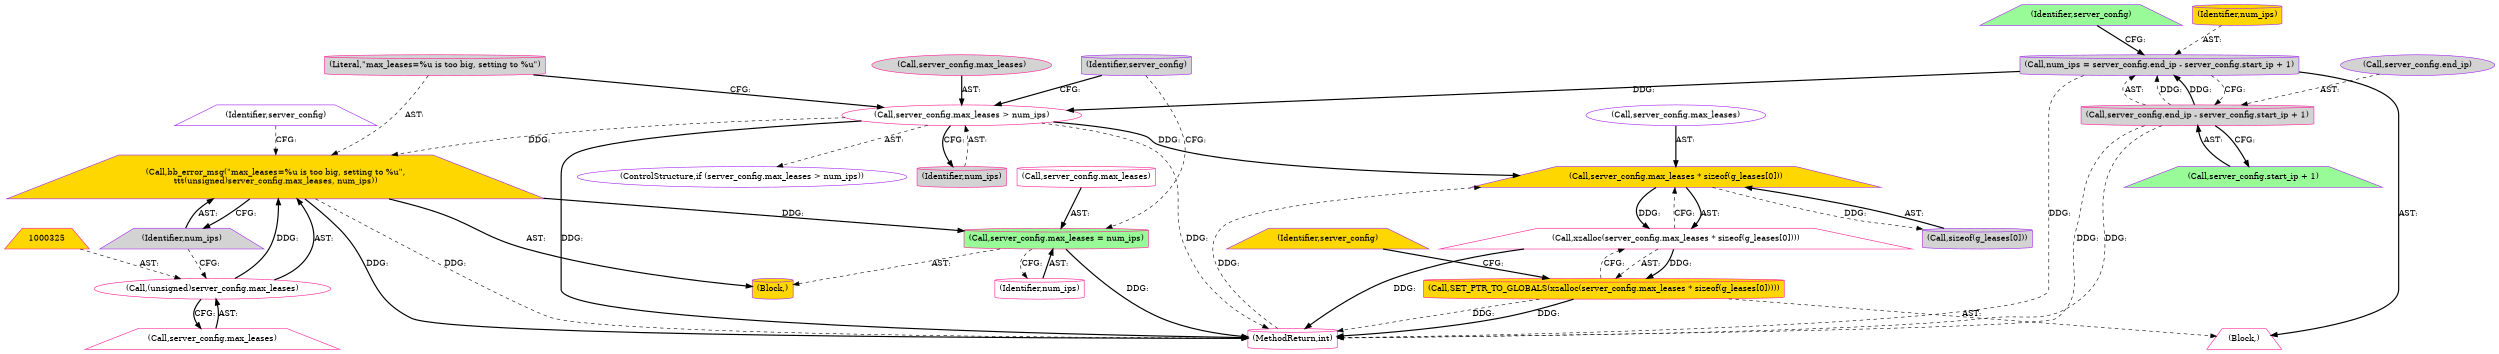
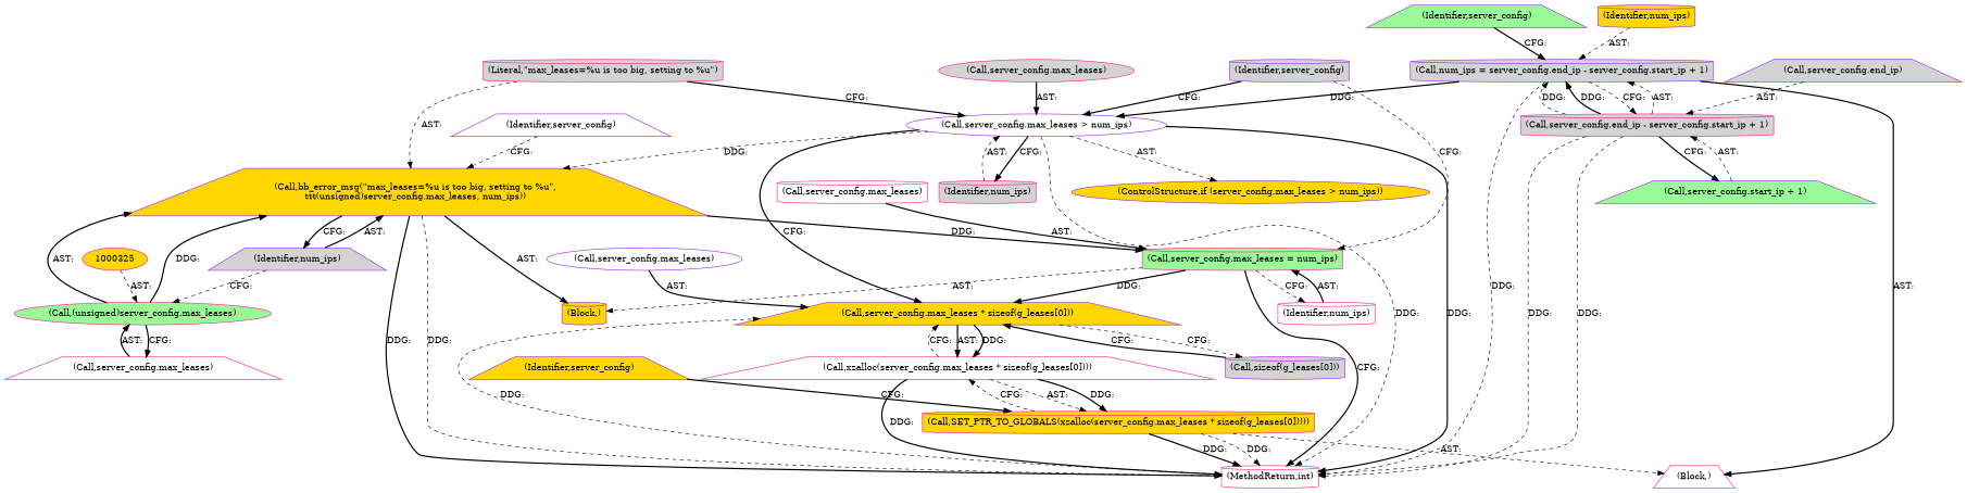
  digraph {
    node [color=purple fillcolor=white shape=cylinder style=filled]
    edge [style=bold]
    n1 [fillcolor=gold label="(Call,server_config.max_leases * sizeof(g_leases[0]))" shape=trapezium]
    n2 [color=deeppink label="(Call,xzalloc(server_config.max_leases * sizeof(g_leases[0])))" shape=trapezium]
    n3 [fillcolor=lightgrey label="(Call,sizeof(g_leases[0]))"]
    n4 [color=deeppink label="(MethodReturn,int)"]
    n5 [color=deeppink fillcolor=gold label="(Call,SET_PTR_TO_GLOBALS(xzalloc(server_config.max_leases * sizeof(g_leases[0]))))"]
    n6 [color=deeppink fillcolor=palegreen label="(Call,server_config.max_leases = num_ips)"]
    n7 [color=deeppink label="(Identifier,num_ips)"]
    n8 [fillcolor=gold label="(Block,)"]
    n9 [fillcolor=gold label="(Call,bb_error_msg(\"max_leases=%u is too big, setting to %u\",\n\t\t\t(unsigned)server_config.max_leases, num_ips))" shape=trapezium]
    n10 [fillcolor=lightgrey label="(Identifier,num_ips)" shape=trapezium]
-   n11 [color=deeppink label="(Call,(unsigned)server_config.max_leases)" shape=ellipse]
+   n11 [color=deeppink fillcolor=palegreen label="(Call,(unsigned)server_config.max_leases)" shape=ellipse]
    n12 [color=deeppink label="(Call,server_config.max_leases)" shape=trapezium]
-   n13 [color=deeppink label="(Call,server_config.max_leases > num_ips)" shape=ellipse]
-   n14 [label="(ControlStructure,if (server_config.max_leases > num_ips))" shape=ellipse]
+   n13 [label="(Call,server_config.max_leases > num_ips)" shape=ellipse]
+   n14 [fillcolor=gold label="(ControlStructure,if (server_config.max_leases > num_ips))" shape=ellipse]
    n15 [color=deeppink fillcolor=lightgrey label="(Identifier,num_ips)"]
    n16 [fillcolor=lightgrey label="(Call,num_ips = server_config.end_ip - server_config.start_ip + 1)"]
    n17 [color=deeppink fillcolor=lightgrey label="(Call,server_config.end_ip - server_config.start_ip + 1)"]
    n18 [color=deeppink label="(Block,)" shape=trapezium]
    n19 [fillcolor=palegreen label="(Call,server_config.start_ip + 1)" shape=trapezium]
-   n20 [fillcolor=lightgrey label="(Call,server_config.end_ip)" shape=ellipse]
+   n20 [fillcolor=lightgrey label="(Call,server_config.end_ip)" shape=trapezium]
    n21 [label="(Identifier,server_config)" shape=trapezium]
    n22 [fillcolor=gold label="(Identifier,server_config)" shape=trapezium]
    n23 [color=deeppink fillcolor=lightgrey label="(Literal,\"max_leases=%u is too big, setting to %u\")"]
    n24 [fillcolor=palegreen label="(Identifier,server_config)" shape=trapezium]
    n25 [fillcolor=lightgrey label="(Identifier,server_config)"]
    n26 [color=deeppink fillcolor=lightgrey label="(Call,server_config.max_leases)" shape=ellipse]
    n27 [color=deeppink label="(Call,server_config.max_leases)"]
    n28 [label="(Call,server_config.max_leases)" shape=ellipse]
    n29 [fillcolor=gold label="(Identifier,num_ips)"]
-   1000325 [color=deeppink fillcolor=gold shape=trapezium]
+   1000325 [color=deeppink fillcolor=gold shape=ellipse]
    n1 -> n2 [label="AST: "]
    n1 -> n2 [label="DDG: "]
-   n1 -> n3 [label="DDG: " style=dashed]
+   n1 -> n3 [label="CFG: " style=dashed]
    n2 -> n1 [label="CFG: " style=dashed]
    n2 -> n4 [label="DDG: "]
    n2 -> n5 [label="AST: " style=dashed]
    n2 -> n5 [label="DDG: "]
-   n3 -> n1 [label="AST: "]
+   n3 -> n1 [label="CFG: "]
    n4 -> n1 [label="DDG: " style=dashed]
    n5 -> n2 [label="CFG: " style=dashed]
    n5 -> n4 [label="DDG: "]
    n5 -> n4 [label="DDG: " style=dashed]
    n5 -> n18 [label="AST: " style=dashed]
-   n6 -> n4 [label="DDG: "]
+   n6 -> n1 [label="DDG: "]
+   n6 -> n4 [label="CFG: "]
    n6 -> n7 [label="CFG: " style=dashed]
    n6 -> n8 [label="AST: " style=dashed]
    n7 -> n6 [label="AST: "]
    n9 -> n4 [label="DDG: "]
    n9 -> n4 [label="DDG: " style=dashed]
    n9 -> n6 [label="DDG: "]
    n9 -> n8 [label="AST: "]
    n9 -> n10 [label="CFG: "]
    n10 -> n9 [label="AST: "]
    n10 -> n11 [label="CFG: " style=dashed]
    n11 -> n9 [label="AST: "]
    n11 -> n9 [label="DDG: "]
    n11 -> n12 [label="CFG: "]
    n12 -> n11 [label="AST: "]
-   n13 -> n1 [label="DDG: "]
+   n13 -> n1 [label="CFG: "]
    n13 -> n4 [label="DDG: " style=dashed]
    n13 -> n4 [label="DDG: "]
    n13 -> n9 [label="DDG: " style=dashed]
    n13 -> n14 [label="AST: " style=dashed]
    n13 -> n15 [label="CFG: "]
    n15 -> n13 [label="AST: " style=dashed]
    n16 -> n4 [label="DDG: " style=dashed]
    n16 -> n13 [label="DDG: "]
    n16 -> n17 [label="CFG: " style=dashed]
    n16 -> n18 [label="AST: "]
    n17 -> n4 [label="DDG: " style=dashed]
    n17 -> n4 [label="DDG: " style=dashed]
    n17 -> n16 [label="AST: " style=dashed]
    n17 -> n16 [label="DDG: " style=dashed]
    n17 -> n16 [label="DDG: "]
    n17 -> n19 [label="CFG: "]
-   n19 -> n17 [label="AST: "]
+   n19 -> n17 [label="AST: " style=dashed]
    n20 -> n17 [label="AST: " style=dashed]
    n21 -> n9 [label="CFG: " style=dashed]
    n22 -> n5 [label="CFG: "]
    n23 -> n9 [label="AST: " style=dashed]
    n23 -> n13 [label="CFG: "]
    n24 -> n16 [label="CFG: "]
    n25 -> n6 [label="CFG: " style=dashed]
    n25 -> n13 [label="CFG: "]
    n26 -> n13 [label="AST: "]
    n27 -> n6 [label="AST: "]
    n28 -> n1 [label="AST: "]
    n29 -> n16 [label="AST: " style=dashed]
    1000325 -> n11 [label="AST: " style=dashed]
  }
